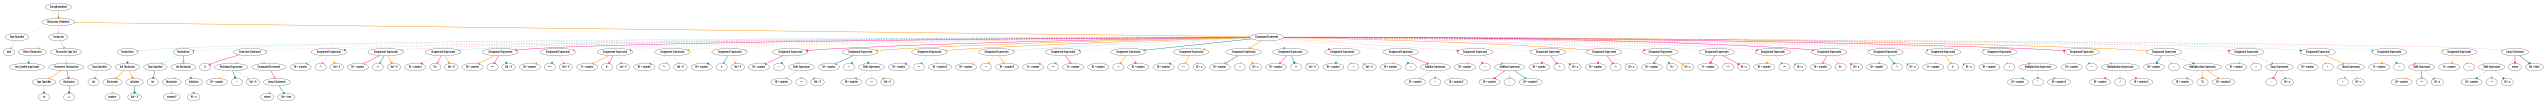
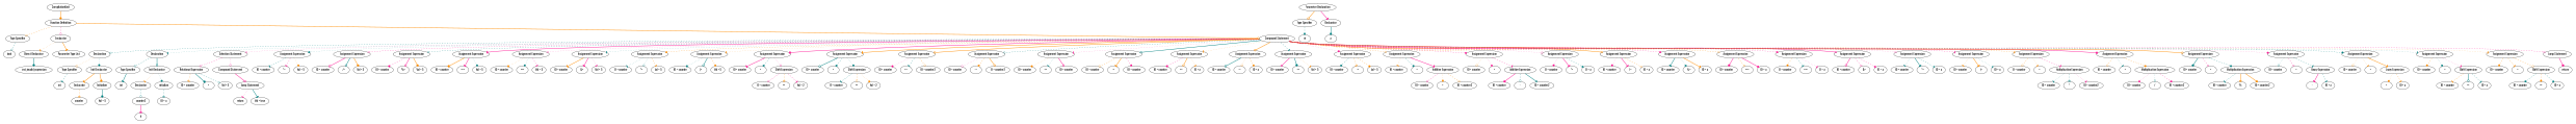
  digraph {
    fontname=Oswald
    node [fontname=Oswald]
    edge [arrowhead=tee color=darkorange fontname=Oswald style=dashed]
    n1 [label=CompilationUnit]
-   n2 [label="Declarator Definition"]
+   n2 [label="Function Definition"]
    n3 [label="Type Specifier"]
    n4 [label=Declarator]
    n5 [label="Compound Statement"]
    n6 [label=bool]
    n7 [label="Direct Declarator"]
    n8 [label="Parameter Type List"]
    n9 [label=Declaration]
    n10 [label=Declaration]
    n11 [label="Selection Statement"]
    n12 [label="Assignment Expression"]
    n13 [label="Assignment Expression"]
    n14 [label="Assignment Expression"]
    n15 [label="Assignment Expression"]
    n16 [label="Assignment Expression"]
    n17 [label="Assignment Expression"]
    n18 [label="Assignment Expression"]
    n19 [label="Assignment Expression"]
    n20 [label="Assignment Expression"]
    n21 [label="Assignment Expression"]
    n22 [label="Assignment Expression"]
    n23 [label="Assignment Expression"]
    n24 [label="Assignment Expression"]
    n25 [label="Assignment Expression"]
    n26 [label="Assignment Expression"]
    n27 [label="Assignment Expression"]
    n28 [label="Assignment Expression"]
    n29 [label="Assignment Expression"]
    n30 [label="Assignment Expression"]
    n31 [label="Assignment Expression"]
    n32 [label="Assignment Expression"]
    n33 [label="Assignment Expression"]
    n34 [label="Assignment Expression"]
    n35 [label="Assignment Expression"]
    n36 [label="Assignment Expression"]
    n37 [label="Assignment Expression"]
    n38 [label="Assignment Expression"]
    n39 [label="Assignment Expression"]
    n40 [label="Assignment Expression"]
    n41 [label="Assignment Expression"]
    n42 [label="Assignment Expression"]
    n43 [label="Assignment Expression"]
    n44 [label="Assignment Expression"]
    n45 [label="Assignment Expression"]
    n46 [label="Assignment Expression"]
    n47 [label="Jump Statement"]
    n48 [label=test_invalid_expression]
    n49 [label="Parameter Declaration"]
    n50 [label="Type Specifier"]
    n51 [label=Declarator]
    n52 [label=int]
    n53 [label=a]
    n54 [label="Type Specifier"]
    n55 [label="Init Declarator"]
    n56 [label="Type Specifier"]
    n57 [label="Init Declarator"]
    n58 [label=if]
    n59 [label="Relational Expression"]
    n60 [label="Compound Statement"]
    n61 [label="ID = counter"]
    n62 [label="*="]
    n63 [label="Val = 5"]
    n64 [label="ID = counter"]
    n65 [label="/="]
    n66 [label="Val = 5"]
    n67 [label="ID = counter"]
    n68 [label="%="]
    n69 [label="Val = 5"]
    n70 [label="ID = counter"]
    n71 [label="<<="]
    n72 [label="Val = 5"]
    n73 [label="ID = counter"]
    n74 [label=">>="]
    n75 [label="Val = 5"]
    n76 [label="ID = counter"]
    n77 [label="&="]
    n78 [label="Val = 5"]
    n79 [label="ID = counter"]
    n80 [label="^="]
    n81 [label="Val = 5"]
    n82 [label="ID = counter"]
    n83 [label="|="]
    n84 [label="Val = 5"]
    n85 [label="ID = counter"]
    n86 [label="="]
    n87 [label="Shift Expression"]
    n88 [label="ID = counter"]
    n89 [label="="]
    n90 [label="Shift Expression"]
    n91 [label="ID = counter"]
    n92 [label="+="]
    n93 [label="ID = counter2"]
    n94 [label="ID = counter"]
    n95 [label="-="]
    n96 [label="ID = counter2"]
    n97 [label="ID = counter"]
    n98 [label="+="]
    n99 [label="ID = counter"]
    n100 [label="ID = counter"]
    n101 [label="-="]
    n102 [label="ID = counter"]
    n103 [label="ID = counter"]
    n104 [label="+="]
    n105 [label="ID = a"]
    n106 [label="ID = counter"]
    n107 [label="-="]
    n108 [label="ID = a"]
    n109 [label="ID = counter"]
    n110 [label="+="]
    n111 [label="Val = 5"]
    n112 [label="ID = counter"]
    n113 [label="-="]
    n114 [label="Val = 5"]
    n115 [label="ID = counter"]
    n116 [label="="]
    n117 [label="Additive Expression"]
    n118 [label="ID = counter"]
    n119 [label="="]
    n120 [label="Additive Expression"]
    n121 [label="ID = counter"]
    n122 [label="*="]
    n123 [label="ID = a"]
    n124 [label="ID = counter"]
    n125 [label="/="]
    n126 [label="ID = a"]
    n127 [label="ID = counter"]
    n128 [label="%="]
    n129 [label="ID = a"]
    n130 [label="ID = counter"]
    n131 [label="<<="]
    n132 [label="ID = a"]
    n133 [label="ID = counter"]
    n134 [label=">>="]
    n135 [label="ID = a"]
    n136 [label="ID = counter"]
    n137 [label="&="]
    n138 [label="ID = a"]
    n139 [label="ID = counter"]
    n140 [label="^="]
    n141 [label="ID = a"]
    n142 [label="ID = counter"]
    n143 [label="|="]
    n144 [label="ID = a"]
    n145 [label="ID = counter"]
    n146 [label="="]
    n147 [label="Multiplication Expression"]
    n148 [label="ID = counter"]
    n149 [label="="]
    n150 [label="Multiplication Expression"]
    n151 [label="ID = counter"]
    n152 [label="="]
    n153 [label="Multiplication Expression"]
    n154 [label="ID = counter"]
    n155 [label="="]
    n156 [label="Unary Expression"]
    n157 [label="ID = counter"]
    n158 [label="="]
    n159 [label="Unary Expression"]
    n160 [label="ID = counter"]
    n161 [label="="]
    n162 [label="Shift Expression"]
    n163 [label="ID = counter"]
    n164 [label="="]
    n165 [label="Shift Expression"]
    n166 [label=return]
-   n167 [label="Val = false"]
    n168 [label=int]
    n169 [label=Declarator]
    n170 [label=Initializer]
    n171 [label=counter]
    n172 [label="Val = 5"]
    n173 [label=int]
    n174 [label=Declarator]
    n175 [label=Initializer]
    n176 [label=counter2]
    n177 [label="ID = a"]
    n178 [label="ID = counter"]
    n179 [label="<"]
    n180 [label="Val = 5"]
    n181 [label="Jump Statement"]
    n182 [label=return]
    n183 [label="Val = true"]
    n184 [label="ID = counter"]
    n185 [label="<<"]
    n186 [label="Val = 2"]
    n187 [label="ID = counter"]
    n188 [label=">>"]
    n189 [label="Val = 2"]
    n190 [label="ID = counter"]
    n191 [label="+"]
    n192 [label="ID = counter2"]
    n193 [label="ID = counter"]
    n194 [label="-"]
    n195 [label="ID = counter2"]
    n196 [label="ID = counter"]
    n197 [label="*"]
    n198 [label="ID = counter2"]
    n199 [label="ID = counter"]
    n200 [label="/"]
    n201 [label="ID = counter2"]
    n202 [label="ID = counter"]
    n203 [label="%"]
    n204 [label="ID = counter2"]
    n205 [label="-"]
    n206 [label="ID = a"]
    n207 [label="+"]
    n208 [label="ID = a"]
    n209 [label="ID = counter"]
    n210 [label="<<"]
    n211 [label="ID = a"]
    n212 [label="ID = counter"]
    n213 [label=">>"]
    n214 [label="ID = a"]
    n1 -> n2 [arrowhead=dot style=bold]
    n2 -> n3 [arrowhead=odot]
    n2 -> n4 [arrowhead=odot color=deeppink]
    n2 -> n5 [arrowhead=odot style=bold]
    n3 -> n6 [arrowhead=odot color=teal]
    n4 -> n7 [style=dotted]
    n4 -> n8 [style=bold]
    n5 -> n9 [arrowhead=odot color=teal]
    n5 -> n10 [color=teal style=dotted]
    n5 -> n11 [arrowhead=odot color=deeppink style=dotted]
    n5 -> n12 [arrowhead=dot color=teal style=dotted]
    n5 -> n13 [arrowhead=odot color=deeppink]
    n5 -> n14 [arrowhead=odot color=teal]
    n5 -> n15 [color=deeppink style=bold]
    n5 -> n16 [arrowhead=odot color=deeppink style=dotted]
    n5 -> n17 [color=teal style=dotted]
    n5 -> n18 [arrowhead=dot]
    n5 -> n19 [style=dotted]
    n5 -> n20 [arrowhead=dot color=deeppink style=bold]
    n5 -> n21 [style=bold]
    n5 -> n22 [arrowhead=odot style=bold]
    n5 -> n23 [arrowhead=odot color=teal]
    n5 -> n24 [color=deeppink style=dotted]
    n5 -> n25 [arrowhead=odot color=teal style=bold]
    n5 -> n26 [style=dotted]
    n5 -> n27 [arrowhead=odot style=bold]
    n5 -> n28 [color=teal]
    n5 -> n29 [arrowhead=dot color=deeppink style=dotted]
    n5 -> n30 [arrowhead=odot]
    n5 -> n31 [arrowhead=dot color=deeppink]
    n5 -> n32 [arrowhead=odot color=deeppink style=dotted]
    n5 -> n33 [arrowhead=odot style=bold]
    n5 -> n34 [arrowhead=dot color=deeppink]
    n5 -> n35 [arrowhead=odot]
    n5 -> n36 [arrowhead=dot color=deeppink]
    n5 -> n37 [arrowhead=odot color=deeppink style=bold]
    n5 -> n38 [arrowhead=odot color=deeppink style=dotted]
    n5 -> n39 [color=deeppink]
    n5 -> n40
    n5 -> n41 [arrowhead=dot color=deeppink style=bold]
    n5 -> n42 [arrowhead=odot style=bold]
    n5 -> n43 [arrowhead=dot color=deeppink style=dotted]
    n5 -> n44 [arrowhead=dot color=teal]
    n5 -> n45 [color=teal style=dotted]
    n5 -> n46 [style=dotted]
    n5 -> n47 [arrowhead=odot color=deeppink]
-   n7 -> n48 [arrowhead=dot color=teal style=dotted]
-   n8 -> n49 [arrowhead=odot color=teal style=dotted]
+   n7 -> n48 [arrowhead=dot color=teal style=bold]
    n9 -> n54 [arrowhead=odot style=dotted]
    n9 -> n55 [arrowhead=dot color=teal style=dotted]
    n10 -> n56 [arrowhead=odot color=teal]
    n10 -> n57 [arrowhead=odot color=teal style=bold]
-   n11 -> n58 [color=deeppink style=bold]
+   n176 -> n58 [color=deeppink style=bold]
    n11 -> n59 [arrowhead=odot color=deeppink]
    n11 -> n60 [arrowhead=odot color=deeppink style=dotted]
    n12 -> n61 [color=teal]
    n12 -> n62 [color=deeppink]
    n12 -> n63 [arrowhead=dot style=dotted]
    n13 -> n64 [arrowhead=odot color=deeppink style=bold]
    n13 -> n65 [arrowhead=odot color=teal style=bold]
    n13 -> n66 [arrowhead=dot style=bold]
    n14 -> n67 [arrowhead=dot color=deeppink]
    n14 -> n68 [arrowhead=odot color=deeppink style=bold]
    n14 -> n69 [arrowhead=dot style=bold]
    n15 -> n70 [arrowhead=dot style=bold]
    n15 -> n71 [color=deeppink style=bold]
    n15 -> n72 [arrowhead=dot color=teal style=dotted]
    n16 -> n73 [arrowhead=dot style=dotted]
    n16 -> n74 [arrowhead=dot color=teal style=dotted]
    n16 -> n75 [color=deeppink]
    n17 -> n76 [style=bold]
    n17 -> n77 [color=deeppink style=bold]
    n17 -> n78 [color=deeppink style=dotted]
    n18 -> n79 [color=teal style=dotted]
    n18 -> n80 [arrowhead=odot color=teal style=dotted]
    n18 -> n81
    n19 -> n82 [arrowhead=dot color=teal style=dotted]
    n19 -> n83 [arrowhead=odot color=teal style=bold]
    n19 -> n84 [arrowhead=dot]
    n20 -> n85 [color=deeppink style=bold]
    n20 -> n86 [arrowhead=dot color=teal]
    n20 -> n87 [arrowhead=odot color=deeppink style=dotted]
    n21 -> n88 [arrowhead=odot color=teal style=bold]
    n21 -> n89 [arrowhead=dot color=teal]
    n21 -> n90 [arrowhead=dot color=teal style=dotted]
    n22 -> n91 [arrowhead=dot color=deeppink style=dotted]
    n22 -> n92 [color=teal]
    n22 -> n93 [arrowhead=odot]
    n23 -> n94 [arrowhead=odot color=deeppink style=dotted]
    n23 -> n95 [arrowhead=dot]
    n23 -> n96 [arrowhead=odot style=bold]
    n24 -> n97 [arrowhead=dot style=dotted]
    n24 -> n98 [color=teal style=dotted]
    n24 -> n99 [arrowhead=odot color=deeppink style=bold]
    n25 -> n100 [arrowhead=odot]
    n25 -> n101 [style=bold]
    n25 -> n102 [arrowhead=dot color=deeppink]
    n26 -> n103 [arrowhead=dot color=deeppink]
    n26 -> n104 [arrowhead=odot style=bold]
    n26 -> n105 [style=dotted]
    n27 -> n106 [arrowhead=odot color=teal style=bold]
    n27 -> n107 [arrowhead=odot style=dotted]
    n27 -> n108 [arrowhead=dot]
    n28 -> n109 [arrowhead=odot color=deeppink style=bold]
    n28 -> n110 [arrowhead=dot color=teal style=bold]
    n28 -> n111 [style=dotted]
    n29 -> n112 [arrowhead=dot color=teal]
    n29 -> n113
    n29 -> n114 [arrowhead=dot]
    n30 -> n115 [style=dotted]
    n30 -> n116 [arrowhead=dot color=teal]
    n30 -> n117 [color=deeppink style=bold]
    n31 -> n118 [arrowhead=odot style=dotted]
    n31 -> n119 [arrowhead=dot color=deeppink style=dotted]
    n31 -> n120 [color=deeppink]
    n32 -> n121 [arrowhead=dot color=deeppink style=dotted]
    n32 -> n122 [color=deeppink style=bold]
    n32 -> n123 [arrowhead=dot color=teal]
    n33 -> n124 [arrowhead=dot color=deeppink style=dotted]
    n33 -> n125 [color=deeppink style=bold]
    n33 -> n126 [arrowhead=odot]
    n34 -> n127 [color=teal style=bold]
    n34 -> n128 [arrowhead=dot color=teal style=dotted]
    n34 -> n129 [style=bold]
    n35 -> n130 [arrowhead=dot color=deeppink style=bold]
    n35 -> n131 [arrowhead=odot]
    n35 -> n132 [arrowhead=dot color=deeppink style=bold]
    n36 -> n133 [arrowhead=dot]
    n36 -> n134 [color=teal]
    n36 -> n135 [color=deeppink style=dotted]
    n37 -> n136 [arrowhead=odot color=deeppink style=bold]
    n37 -> n137 [arrowhead=odot color=deeppink]
    n37 -> n138 [arrowhead=dot color=deeppink]
    n38 -> n139 [color=teal style=dotted]
    n38 -> n140 [color=teal style=bold]
    n38 -> n141 [color=teal]
    n39 -> n142 [style=dotted]
    n39 -> n143 [style=bold]
    n39 -> n144 [color=teal style=dotted]
    n40 -> n145 [arrowhead=odot]
    n40 -> n146 [style=dotted]
    n40 -> n147 [color=deeppink]
    n41 -> n148 [arrowhead=odot]
    n41 -> n149 [color=teal style=dotted]
    n41 -> n150 [arrowhead=dot]
    n42 -> n151 [arrowhead=dot color=teal style=bold]
    n42 -> n152 [arrowhead=odot color=deeppink]
    n42 -> n153 [arrowhead=dot color=teal]
    n43 -> n154 [arrowhead=odot color=teal style=dotted]
    n43 -> n155 [arrowhead=odot color=deeppink]
    n43 -> n156 [color=teal]
    n44 -> n157 [arrowhead=odot style=dotted]
    n44 -> n158 [style=dotted]
    n44 -> n159 [style=bold]
    n45 -> n160 [arrowhead=dot]
    n45 -> n161 [arrowhead=dot color=teal style=dotted]
    n45 -> n162 [color=deeppink style=dotted]
    n46 -> n163 [arrowhead=dot]
    n46 -> n164
    n46 -> n165 [arrowhead=odot]
    n47 -> n166 [arrowhead=dot color=deeppink style=bold]
-   n47 -> n167 [arrowhead=dot color=teal style=bold]
    n49 -> n50 [arrowhead=odot style=bold]
    n49 -> n51 [color=deeppink style=bold]
    n50 -> n52 [arrowhead=dot color=teal]
    n51 -> n53 [arrowhead=dot color=teal style=bold]
    n54 -> n168 [color=teal]
    n55 -> n169 [style=bold]
    n55 -> n170 [arrowhead=dot style=bold]
    n56 -> n173 [color=teal style=bold]
    n57 -> n174 [style=dotted]
    n57 -> n175 [arrowhead=dot color=teal style=dotted]
    n59 -> n178
    n59 -> n179 [arrowhead=dot color=teal style=bold]
    n59 -> n180 [arrowhead=odot color=teal]
    n60 -> n181 [arrowhead=odot color=deeppink style=bold]
    n87 -> n184 [arrowhead=odot color=deeppink]
    n87 -> n185
    n87 -> n186 [color=deeppink]
    n90 -> n187 [color=teal]
    n90 -> n188 [arrowhead=odot]
    n90 -> n189 [arrowhead=dot style=dotted]
    n117 -> n190 [arrowhead=odot color=deeppink]
    n117 -> n191 [arrowhead=dot style=dotted]
    n117 -> n192 [arrowhead=odot]
    n120 -> n193 [arrowhead=dot color=deeppink style=bold]
    n120 -> n194 [arrowhead=odot color=teal]
    n120 -> n195 [arrowhead=odot color=teal style=bold]
    n147 -> n196 [color=teal style=dotted]
    n147 -> n197 [color=teal]
    n147 -> n198 [color=deeppink style=dotted]
    n150 -> n199 [arrowhead=dot color=deeppink style=dotted]
    n150 -> n200 [arrowhead=odot color=teal style=dotted]
    n150 -> n201 [arrowhead=dot color=deeppink]
    n153 -> n202 [color=teal]
    n153 -> n203 [style=bold]
    n153 -> n204 [arrowhead=dot style=bold]
    n156 -> n205 [color=deeppink style=bold]
    n156 -> n206 [color=teal]
    n159 -> n207 [arrowhead=dot style=dotted]
    n159 -> n208
    n162 -> n209
    n162 -> n210 [arrowhead=odot color=teal style=bold]
    n162 -> n211 [color=teal]
    n165 -> n212 [arrowhead=dot color=teal]
    n165 -> n213 [arrowhead=dot]
    n165 -> n214 [arrowhead=dot color=teal]
    n169 -> n171
    n170 -> n172 [arrowhead=dot color=teal style=bold]
    n174 -> n176 [arrowhead=odot color=teal]
    n175 -> n177 [color=teal]
    n181 -> n182 [color=deeppink style=dotted]
    n181 -> n183 [color=teal style=bold]
  }
